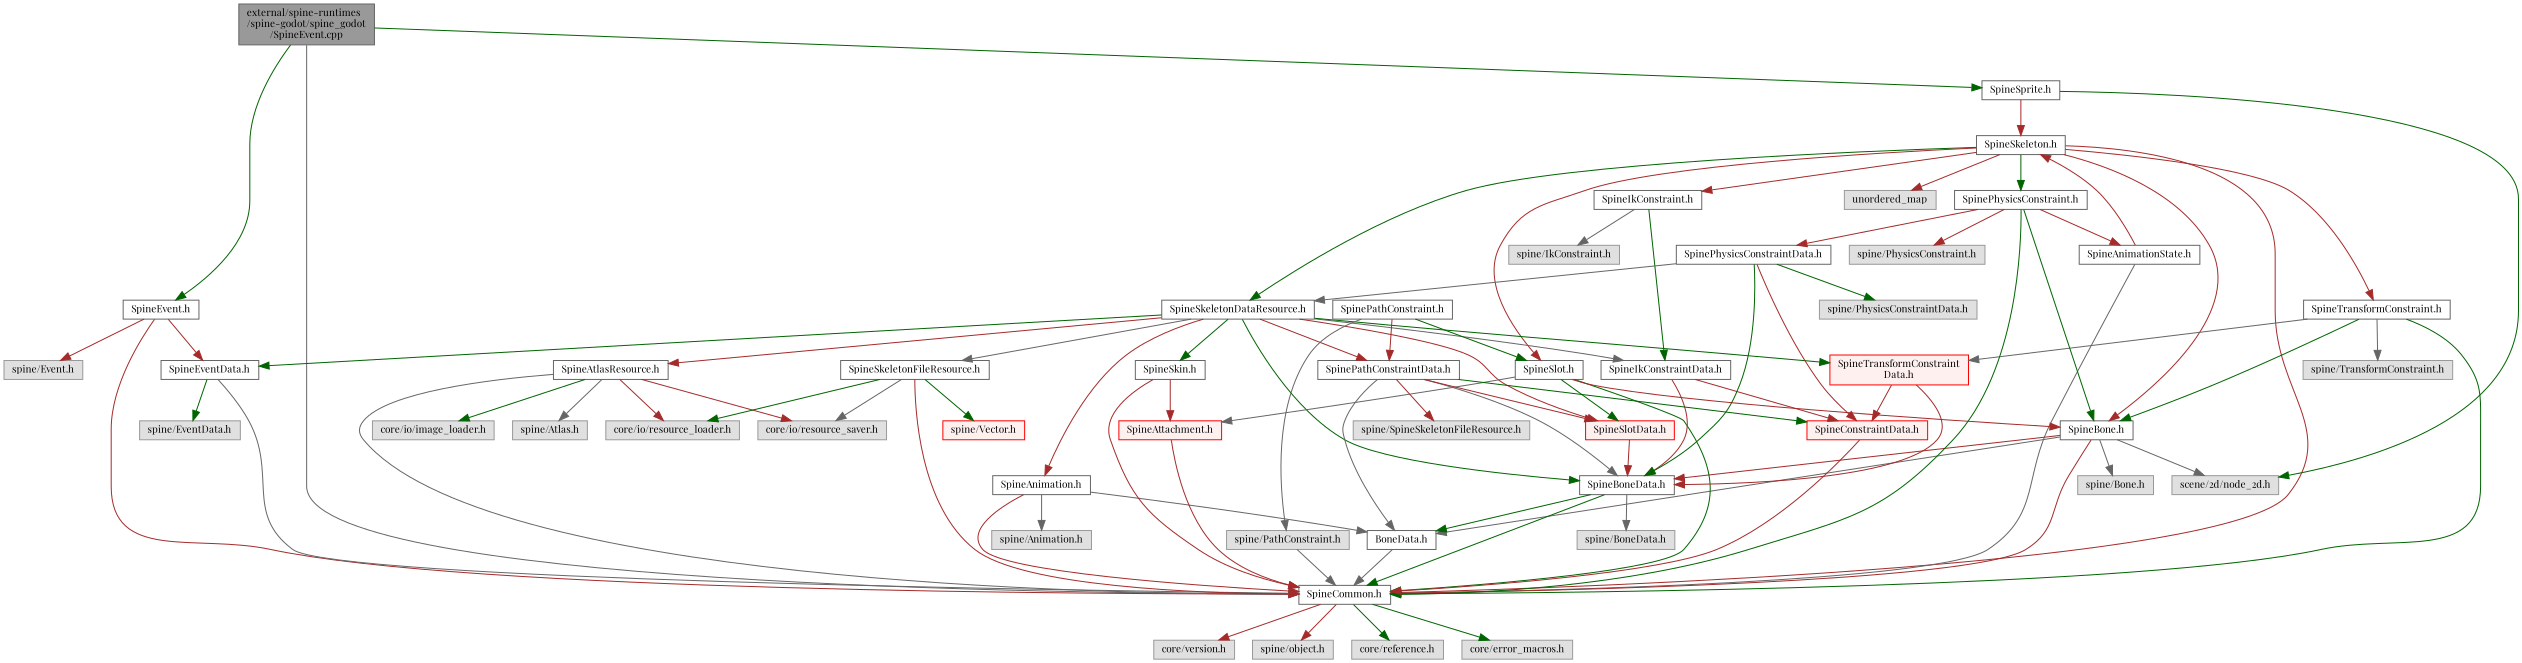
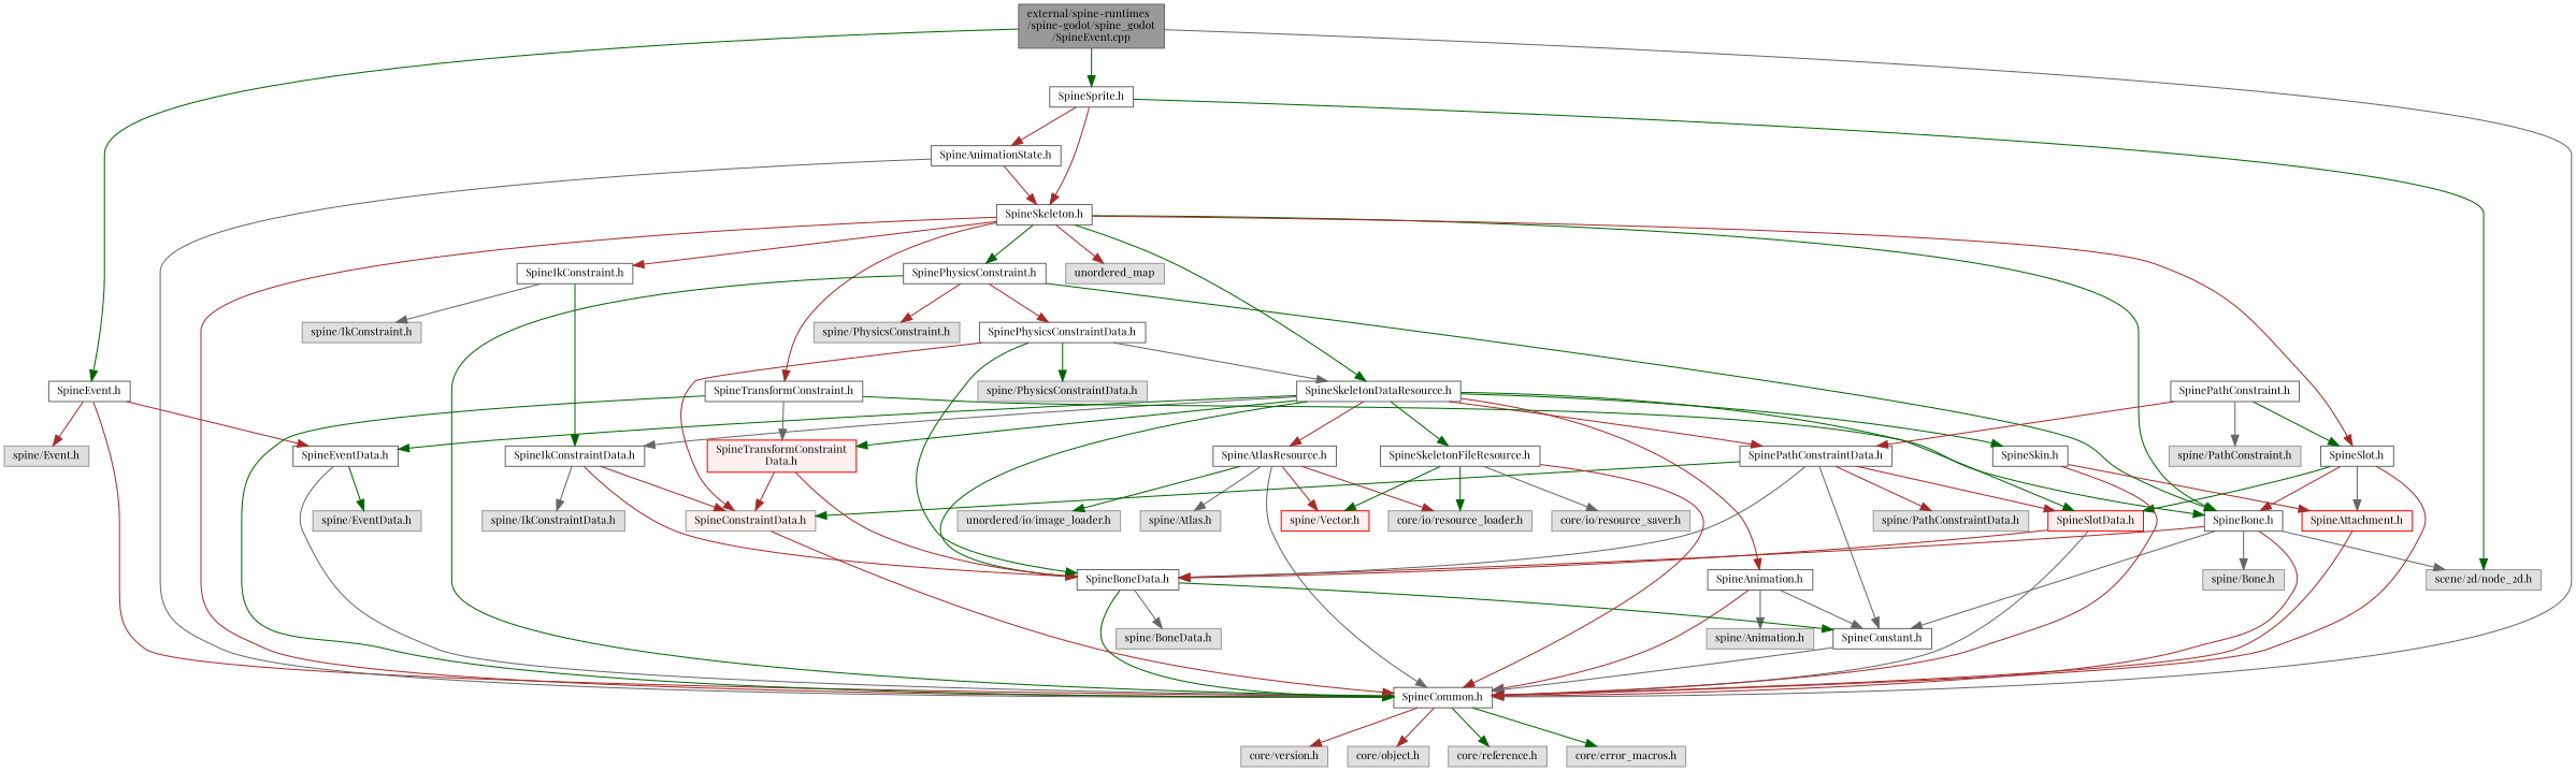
  digraph {
    fontname="Playfair Display"
    node [color=grey40 fillcolor=white fontname="Playfair Display" fontsize=10 shape=box style=filled]
    edge [color=brown fontname="Playfair Display" fontsize=10 labelfontname=Helvetica labelfontsize=10 style=solid]
    n1 [color=gray40 fillcolor=grey60 fontcolor=black height=0.2 label="external/spine-runtimes\l/spine-godot/spine_godot\l/SpineEvent.cpp" width=0.4]
    n2 [height=0.2 label="SpineEvent.h" width=0.4]
    n3 [height=0.2 label="SpineCommon.h" width=0.4]
    n4 [height=0.2 label="SpineSprite.h" width=0.4]
    n5 [height=0.2 label="SpineEventData.h" width=0.4]
    n6 [color=grey60 fillcolor="#E0E0E0" height=0.2 label="spine/Event.h" width=0.4]
    n7 [color=grey60 fillcolor="#E0E0E0" height=0.2 label="core/version.h" width=0.4]
-   n8 [color=grey60 fillcolor="#E0E0E0" height=0.2 label="spine/object.h" width=0.4]
+   n8 [color=grey60 fillcolor="#E0E0E0" height=0.2 label="core/object.h" width=0.4]
    n9 [color=grey60 fillcolor="#E0E0E0" height=0.2 label="core/reference.h" width=0.4]
    n10 [color=grey60 fillcolor="#E0E0E0" height=0.2 label="core/error_macros.h" width=0.4]
    n11 [height=0.2 label="SpineSkeleton.h" width=0.4]
    n12 [color=grey60 fillcolor="#E0E0E0" height=0.2 label="scene/2d/node_2d.h" width=0.4]
    n13 [height=0.2 label="SpineAnimationState.h" width=0.4]
    n14 [color=grey60 fillcolor="#E0E0E0" height=0.2 label="spine/EventData.h" width=0.4]
    n15 [height=0.2 label="SpineSkeletonDataResource.h" width=0.4]
    n16 [height=0.2 label="SpineBone.h" width=0.4]
    n17 [height=0.2 label="SpineSlot.h" width=0.4]
    n18 [height=0.2 label="SpineIkConstraint.h" width=0.4]
    n19 [height=0.2 label="SpineTransformConstraint.h" width=0.4]
    n20 [height=0.2 label="SpinePhysicsConstraint.h" width=0.4]
    n21 [color=grey60 fillcolor="#E0E0E0" height=0.2 label=unordered_map width=0.4]
    n22 [height=0.2 label="SpineAnimation.h" width=0.4]
    n23 [height=0.2 label="SpineAtlasResource.h" width=0.4]
    n24 [height=0.2 label="SpineBoneData.h" width=0.4]
    n25 [height=0.2 label="SpineIkConstraintData.h" width=0.4]
    n26 [height=0.2 label="SpinePathConstraintData.h" width=0.4]
    n27 [color=red fillcolor="#FFF0F0" height=0.2 label="SpineSlotData.h" width=0.4]
    n28 [height=0.2 label="SpineSkeletonFileResource.h" width=0.4]
    n29 [height=0.2 label="SpineSkin.h" width=0.4]
    n30 [color=red fillcolor="#FFF0F0" height=0.2 label="SpineTransformConstraint\lData.h" width=0.4]
-   n31 [height=0.2 label="BoneData.h" width=0.4]
+   n31 [height=0.2 label="SpineConstant.h" width=0.4]
    n32 [color=grey60 fillcolor="#E0E0E0" height=0.2 label="spine/Bone.h" width=0.4]
    n33 [color=red fillcolor="#FFF0F0" height=0.2 label="SpineAttachment.h" width=0.4]
    n34 [color=grey60 fillcolor="#E0E0E0" height=0.2 label="spine/IkConstraint.h" width=0.4]
-   n35 [color=grey60 fillcolor="#E0E0E0" height=0.2 label="spine/TransformConstraint.h" width=0.4]
    n36 [height=0.2 label="SpinePathConstraint.h" width=0.4]
    n37 [color=grey60 fillcolor="#E0E0E0" height=0.2 label="spine/PathConstraint.h" width=0.4]
    n38 [height=0.2 label="SpinePhysicsConstraintData.h" width=0.4]
    n39 [color=grey60 fillcolor="#E0E0E0" height=0.2 label="spine/PhysicsConstraint.h" width=0.4]
    n40 [color=grey60 fillcolor="#E0E0E0" height=0.2 label="spine/Animation.h" width=0.4]
    n41 [color=grey60 fillcolor="#E0E0E0" height=0.2 label="core/io/resource_loader.h" width=0.4]
    n42 [color=grey60 fillcolor="#E0E0E0" height=0.2 label="core/io/resource_saver.h" width=0.4]
-   n43 [color=grey60 fillcolor="#E0E0E0" height=0.2 label="core/io/image_loader.h" width=0.4]
+   n43 [color=grey60 fillcolor="#E0E0E0" height=0.2 label="unordered/io/image_loader.h" width=0.4]
    n44 [color=grey60 fillcolor="#E0E0E0" height=0.2 label="spine/Atlas.h" width=0.4]
    n45 [color=grey60 fillcolor="#E0E0E0" height=0.2 label="spine/BoneData.h" width=0.4]
-   n46 [color=red fillcolor="#FFF0F0" height=0.2 label="SpineConstraintData.h" width=0.4]
-   n48 [color=grey60 fillcolor="#E0E0E0" height=0.2 label="spine/SpineSkeletonFileResource.h" width=0.4]
+   n46 [color=grey60 fillcolor="#FFF0F0" height=0.2 label="SpineConstraintData.h" width=0.4]
+   n47 [color=grey60 fillcolor="#E0E0E0" height=0.2 label="spine/IkConstraintData.h" width=0.4]
+   n48 [color=grey60 fillcolor="#E0E0E0" height=0.2 label="spine/PathConstraintData.h" width=0.4]
    n49 [color=grey60 fillcolor="#E0E0E0" height=0.2 label="spine/PhysicsConstraintData.h" width=0.4]
    n50 [color=red fillcolor="#FFF0F0" height=0.2 label="spine/Vector.h" width=0.4]
    n1 -> n2 [color=darkgreen]
    n1 -> n3 [color=gray40]
    n1 -> n4 [color=darkgreen]
    n2 -> n3
    n2 -> n5
    n2 -> n6
    n3 -> n7
    n3 -> n8
    n3 -> n9 [color=darkgreen]
    n3 -> n10 [color=darkgreen]
    n4 -> n11
    n4 -> n12 [color=darkgreen]
-   n20 -> n13
+   n4 -> n13
    n5 -> n3 [color=gray40]
    n5 -> n14 [color=darkgreen]
    n11 -> n3
    n11 -> n15 [color=darkgreen]
-   n11 -> n16
+   n11 -> n16 [color=darkgreen]
    n11 -> n17
    n11 -> n18
    n11 -> n19
    n11 -> n20 [color=darkgreen]
    n11 -> n21
    n13 -> n3 [color=gray40]
    n13 -> n11
    n15 -> n5 [color=darkgreen]
    n15 -> n22
    n15 -> n23
    n15 -> n24 [color=darkgreen]
    n15 -> n25 [color=gray40]
    n15 -> n26
-   n15 -> n27
-   n15 -> n28 [color=gray40]
+   n15 -> n27 [color=darkgreen]
+   n15 -> n28 [color=darkgreen]
    n15 -> n29 [color=darkgreen]
    n15 -> n30 [color=darkgreen]
    n16 -> n3
    n16 -> n12 [color=gray40]
    n16 -> n24
    n16 -> n31 [color=gray40]
    n16 -> n32 [color=gray40]
-   n17 -> n3 [color=darkgreen]
+   n17 -> n3
    n17 -> n16
    n17 -> n27 [color=darkgreen]
    n17 -> n33 [color=gray40]
    n18 -> n25 [color=darkgreen]
    n18 -> n34 [color=gray40]
    n19 -> n3 [color=darkgreen]
    n19 -> n16 [color=darkgreen]
    n19 -> n30 [color=gray40]
-   n19 -> n35 [color=gray40]
    n20 -> n3 [color=darkgreen]
    n20 -> n16 [color=darkgreen]
    n20 -> n38
    n20 -> n39
    n22 -> n3
    n22 -> n31 [color=gray40]
    n22 -> n40 [color=gray40]
    n23 -> n3 [color=gray40]
    n23 -> n41
-   n23 -> n42
+   n23 -> n50
    n23 -> n43 [color=darkgreen]
    n23 -> n44 [color=gray40]
    n24 -> n3 [color=darkgreen]
    n24 -> n31 [color=darkgreen]
    n24 -> n45 [color=gray40]
    n25 -> n24
    n25 -> n46
+   n25 -> n47 [color=gray40]
    n26 -> n24 [color=gray40]
    n26 -> n27
    n26 -> n31 [color=gray40]
    n26 -> n46 [color=darkgreen]
    n26 -> n48
-   n37 -> n3 [color=gray40]
+   n27 -> n3 [color=gray40]
    n27 -> n24
    n28 -> n3
    n28 -> n41 [color=darkgreen]
    n28 -> n42 [color=gray40]
    n28 -> n50 [color=darkgreen]
    n29 -> n3
    n29 -> n33
    n30 -> n24
    n30 -> n46
    n31 -> n3 [color=gray40]
    n33 -> n3
    n36 -> n17 [color=darkgreen]
    n36 -> n26
    n36 -> n37 [color=gray40]
    n38 -> n15 [color=gray40]
    n38 -> n24 [color=darkgreen]
    n38 -> n46
    n38 -> n49 [color=darkgreen]
    n46 -> n3
  }
